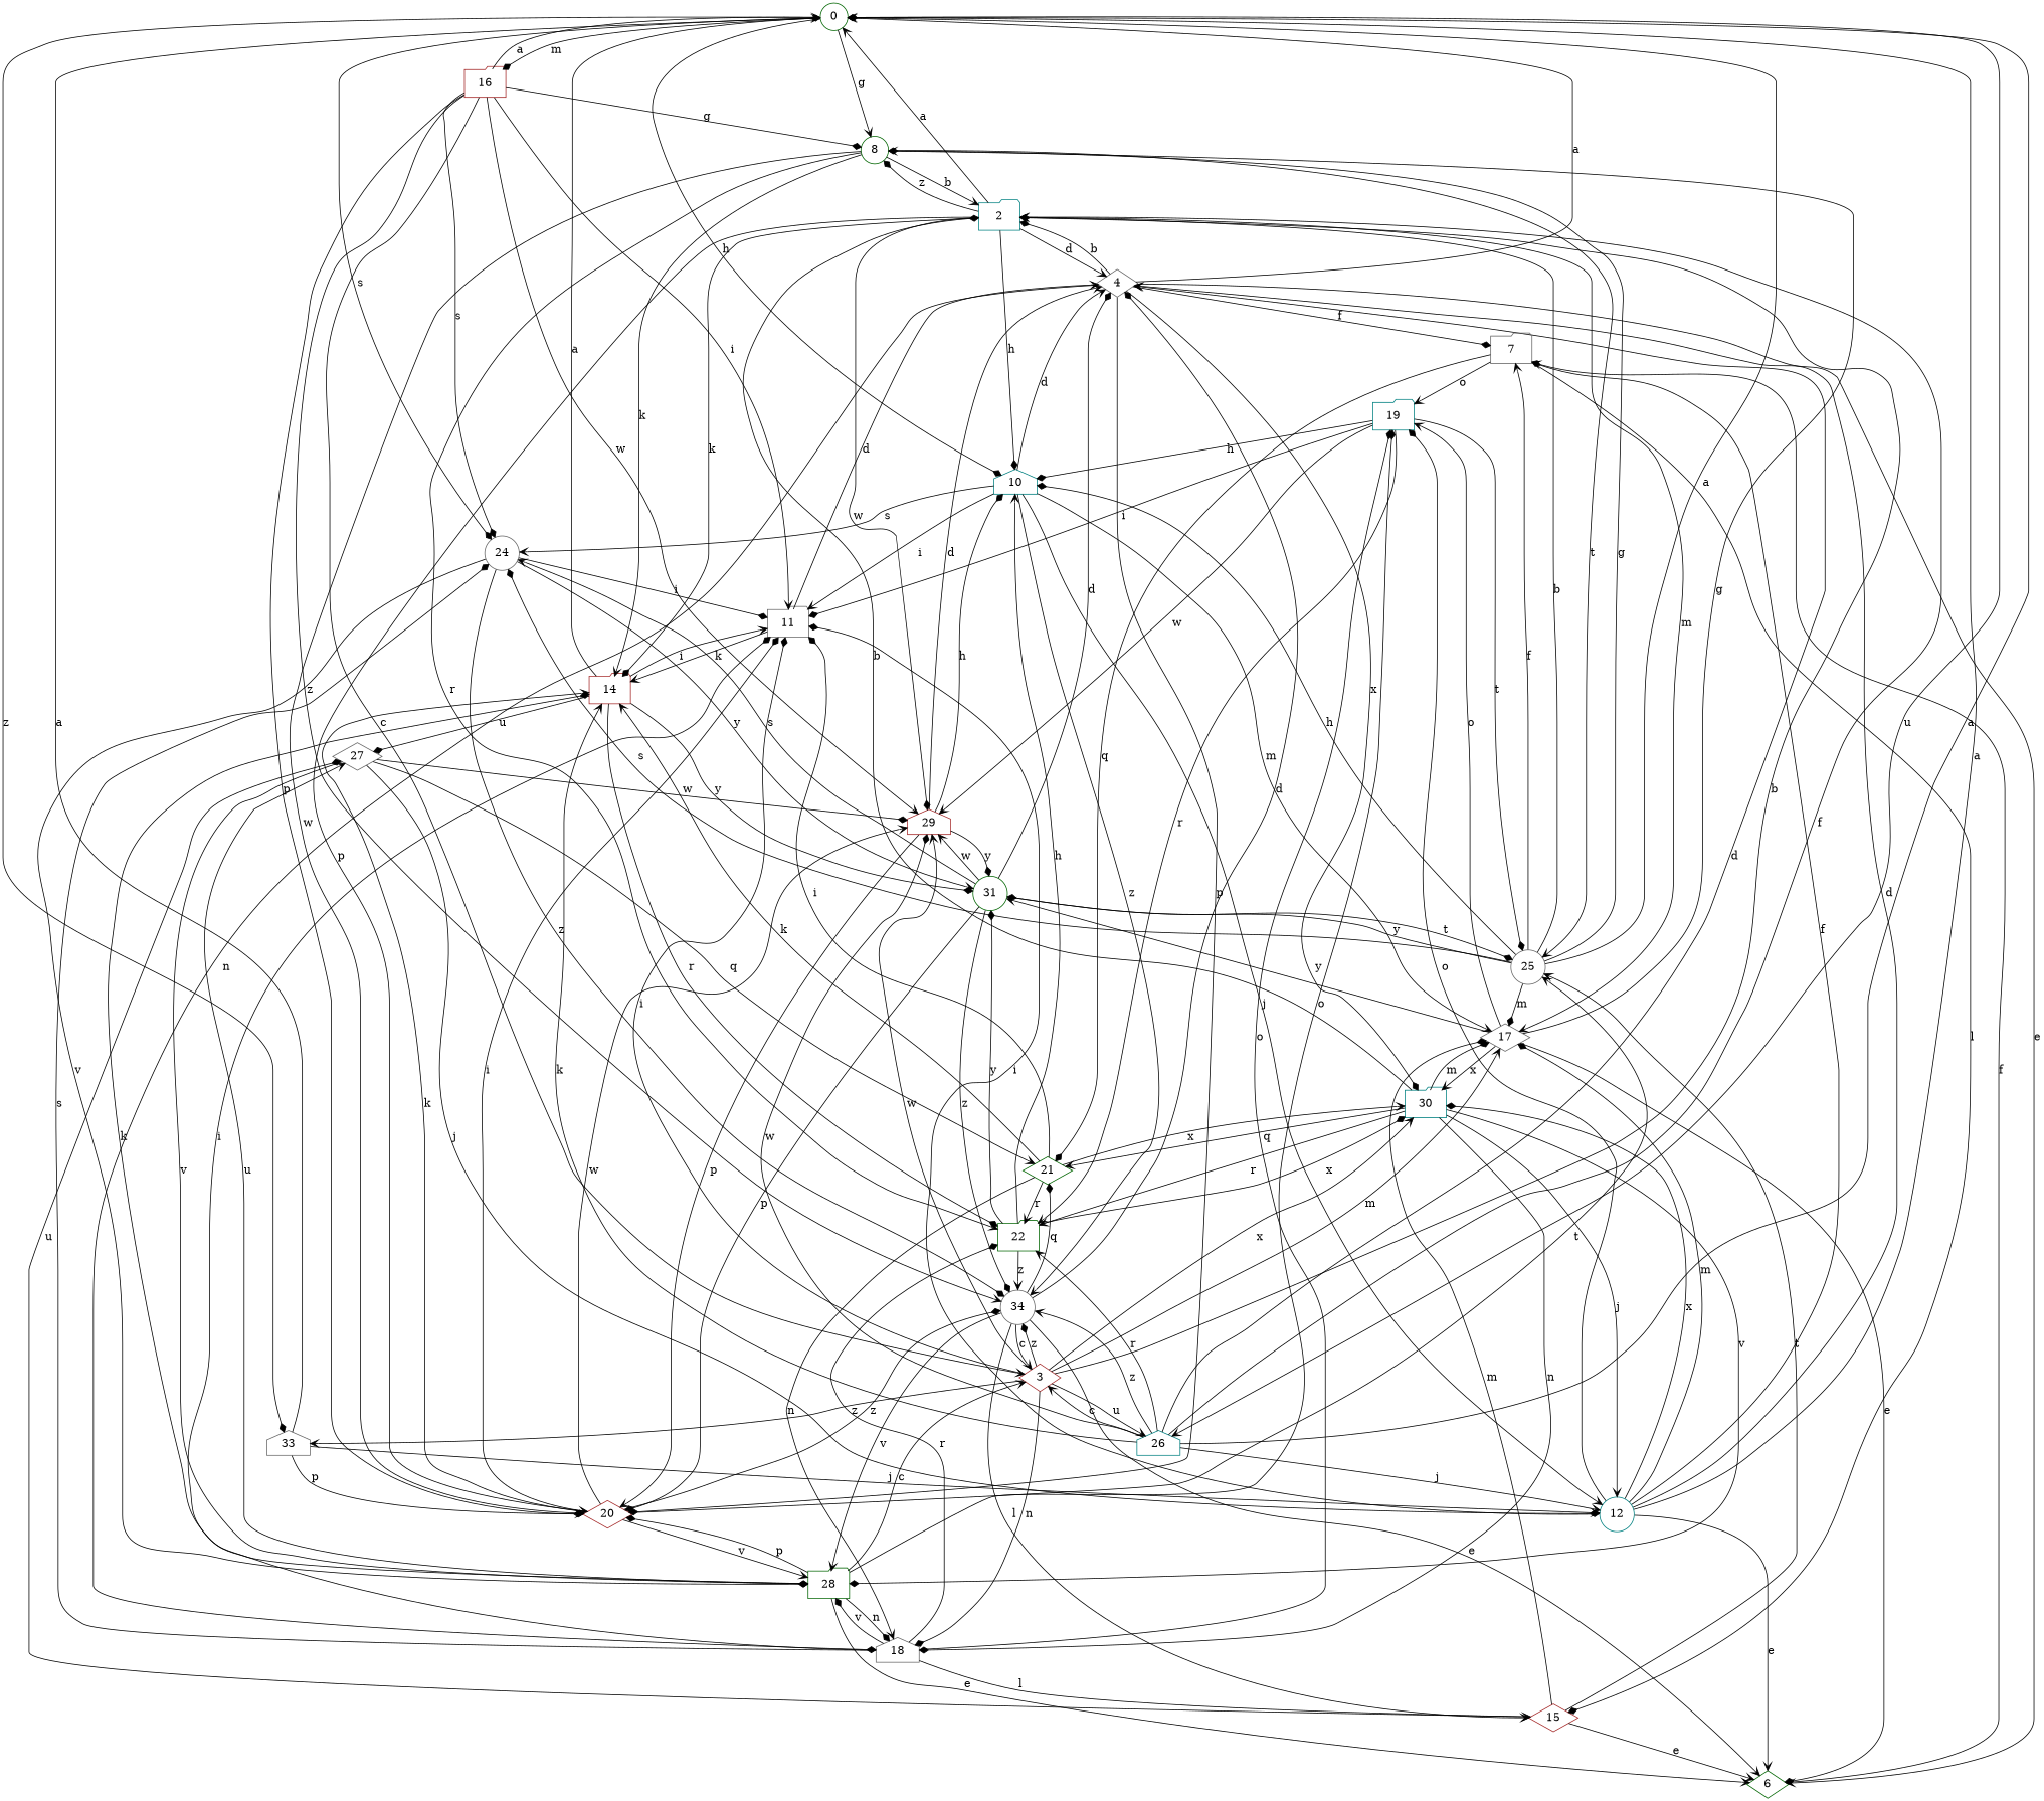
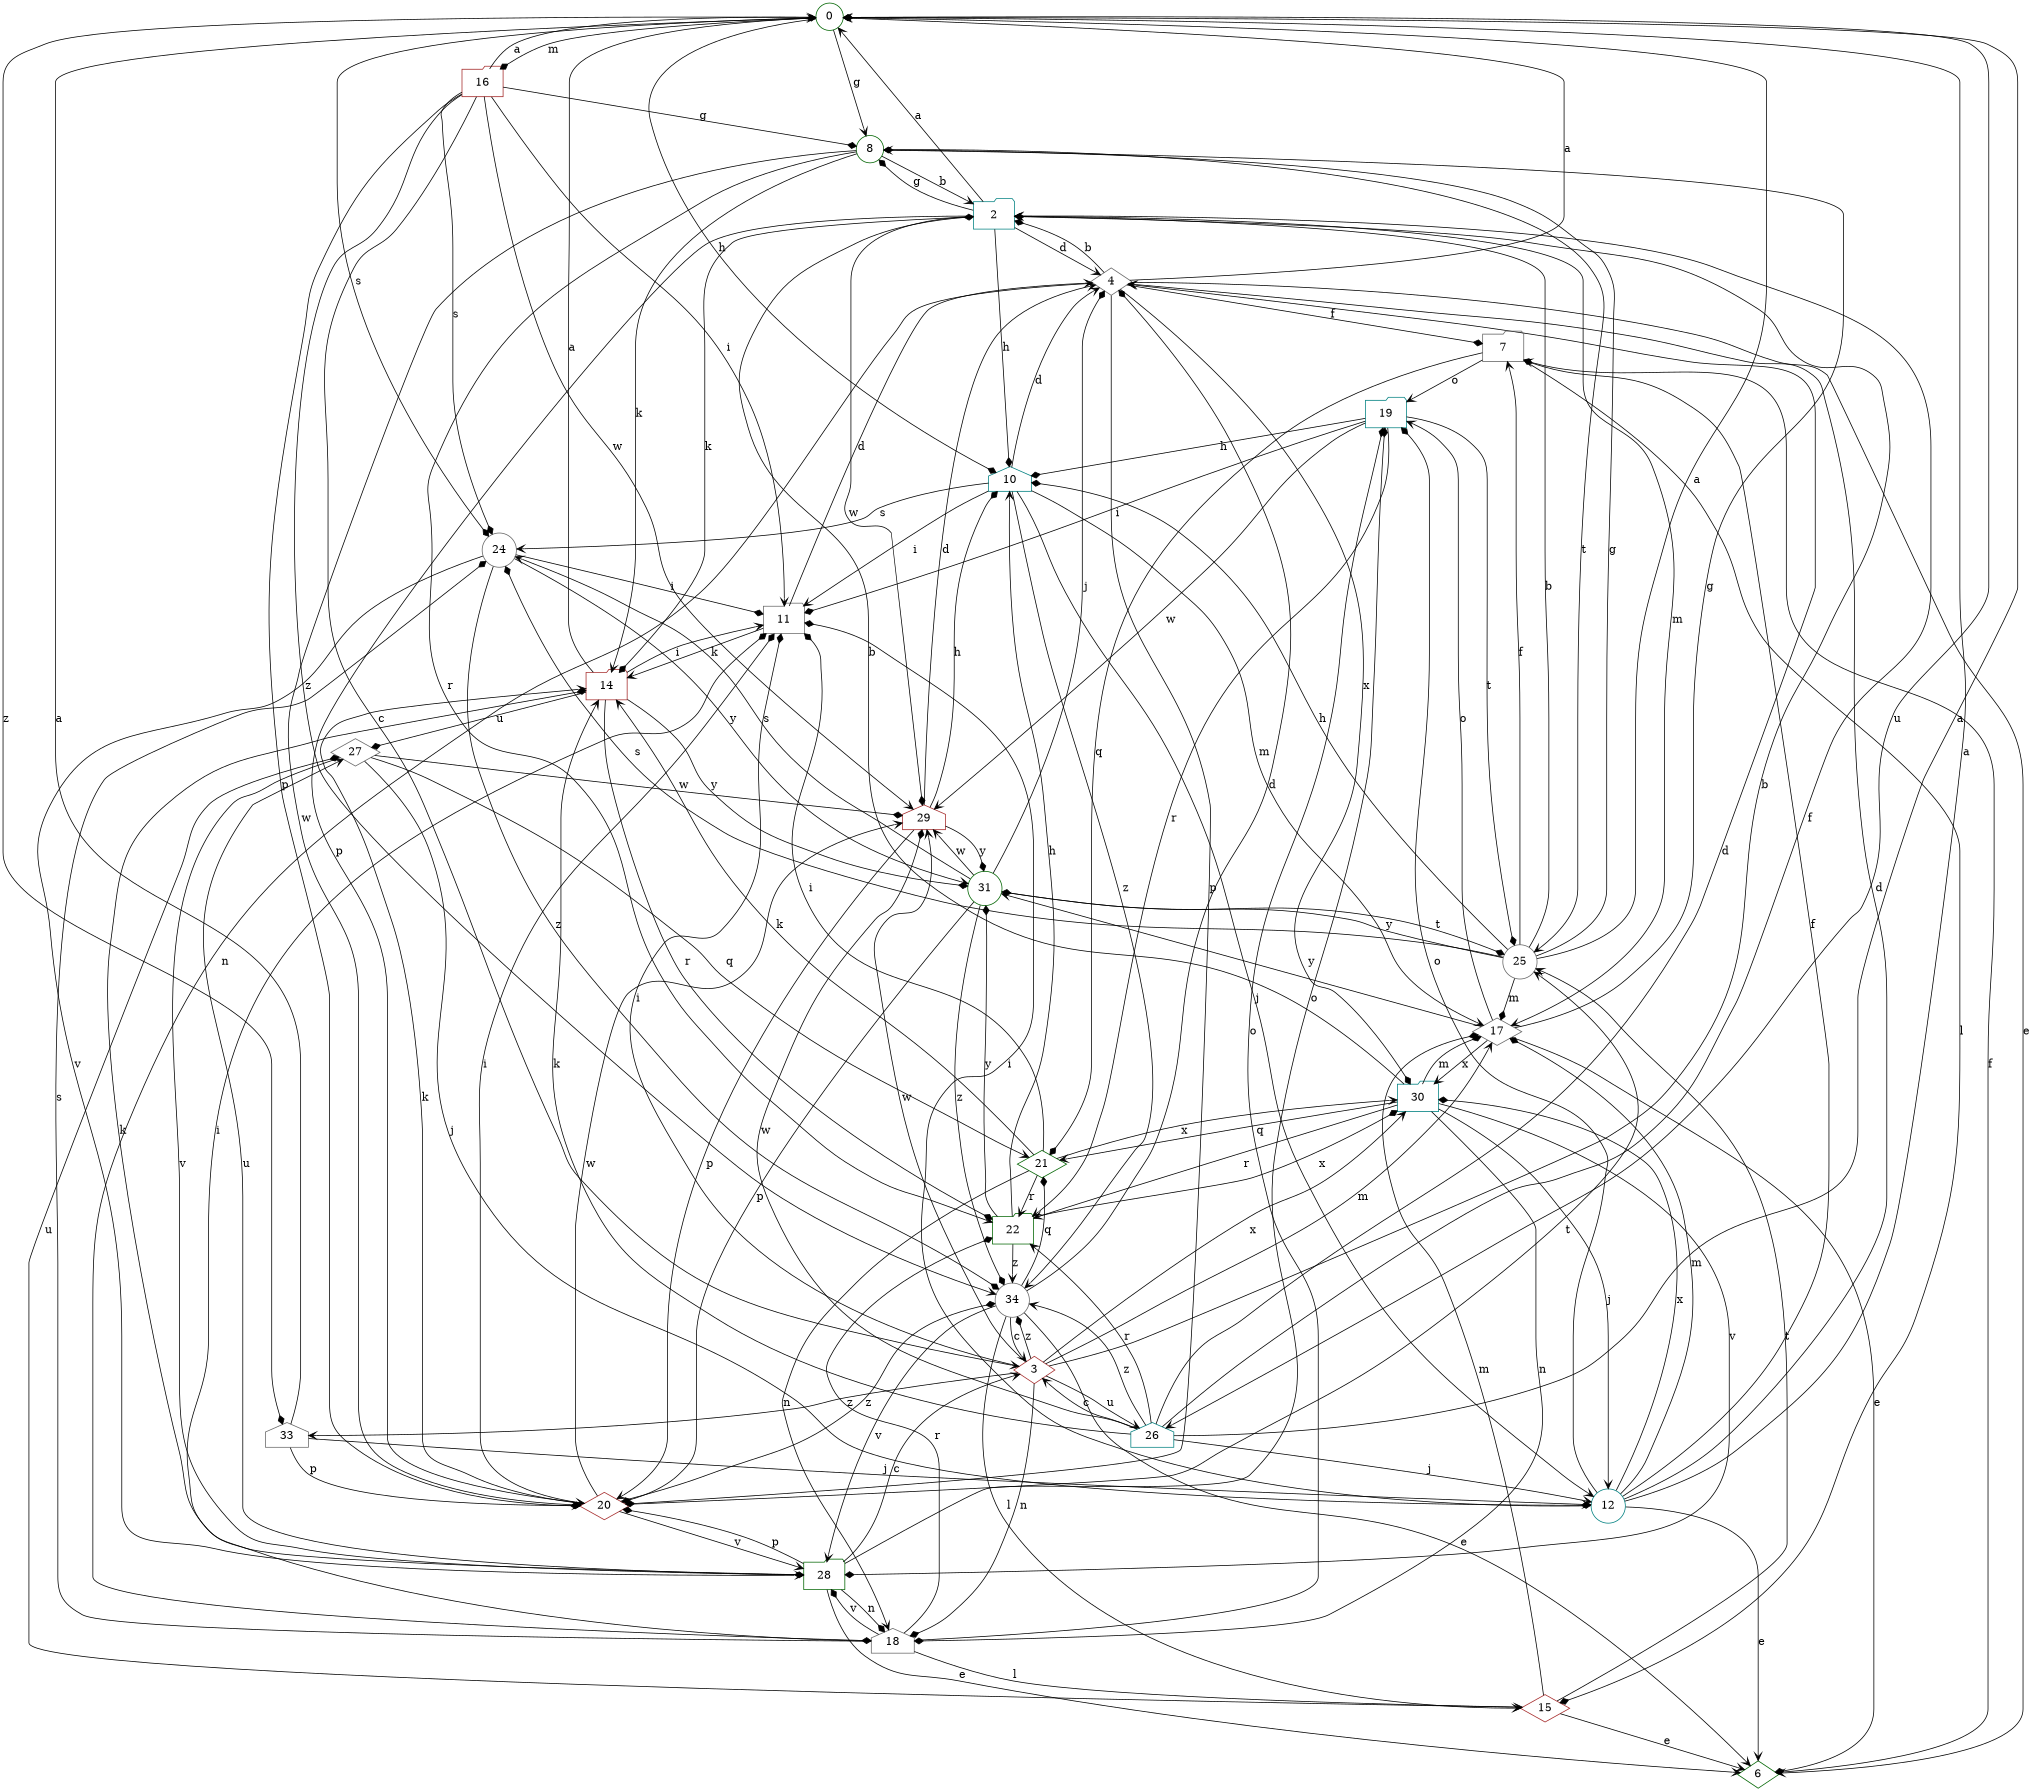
  strict digraph {
    node [color=gray40 shape=folder]
    edge [arrowhead=vee]
    0 [color=darkgreen shape=circle]
    8 [color=darkgreen shape=circle]
    10 [color=teal shape=house]
    16 [color=brown]
    24 [shape=circle]
    26 [color=teal shape=house]
    33 [shape=house]
    3 [color=brown shape=diamond]
    2 [color=teal]
    17 [shape=diamond]
    29 [color=brown shape=house]
    11
    18 [shape=house]
    30 [color=teal]
    34 [shape=circle]
    14 [color=brown]
    20 [color=brown shape=diamond]
    22 [color=darkgreen]
    25 [shape=circle]
    4 [shape=diamond]
    12 [color=teal shape=circle]
    31 [color=darkgreen shape=circle]
    28 [color=darkgreen]
    6 [color=darkgreen shape=diamond]
    7
    27 [shape=diamond]
    19 [color=teal]
    15 [color=brown shape=diamond]
    21 [color=darkgreen shape=diamond]
    0 -> 8 [label=g]
    0 -> 10 [arrowhead=diamond label=h]
    0 -> 16 [arrowhead=diamond label=m]
    0 -> 24 [arrowhead=diamond label=s]
    0 -> 26 [label=u]
    0 -> 33 [arrowhead=diamond label=z]
    8 -> 2 [label=b]
    8 -> 14 [label=k]
    8 -> 20 [arrowhead=diamond label=w]
    8 -> 22 [label=r]
    8 -> 25 [label=t]
    10 -> 24 [label=s]
    10 -> 17 [label=m]
    10 -> 11 [label=i]
    10 -> 34 [label=z]
    10 -> 4 [label=d]
    10 -> 12 [label=j]
    16 -> 0 [label=a]
    16 -> 8 [arrowhead=diamond label=g]
    16 -> 24 [arrowhead=diamond label=s]
    16 -> 3 [label=c]
    16 -> 29 [label=w]
    16 -> 11 [label=i]
    16 -> 34 [label=z]
    16 -> 20 [arrowhead=diamond label=p]
    24 -> 11 [arrowhead=diamond label=i]
    24 -> 34 [arrowhead=diamond label=z]
    24 -> 31 [label=y]
-   24 -> 28 [arrowhead=diamond label=v]
+   24 -> 28 [label=v]
    26 -> 0 [label=a]
    26 -> 3 [label=c]
    26 -> 2 [label=f]
    26 -> 29 [arrowhead=diamond label=w]
    26 -> 34 [label=z]
    26 -> 14 [label=k]
    26 -> 22 [label=r]
    26 -> 4 [label=d]
    26 -> 12 [label=j]
    33 -> 0 [arrowhead=diamond label=a]
    33 -> 20 [label=p]
    33 -> 12 [label=j]
    3 -> 26 [label=u]
    3 -> 33 [label=z]
    3 -> 2 [arrowhead=diamond label=b]
    3 -> 17 [label=m]
    3 -> 29 [label=w]
    3 -> 11 [arrowhead=diamond label=i]
    3 -> 18 [arrowhead=diamond label=n]
    3 -> 30 [label=x]
    3 -> 34 [arrowhead=diamond label=z]
    2 -> 0 [label=a]
-   2 -> 8 [arrowhead=diamond label=z]
+   2 -> 8 [arrowhead=diamond label=g]
    2 -> 10 [arrowhead=diamond label=h]
    2 -> 17 [label=m]
    2 -> 29 [arrowhead=diamond label=w]
    2 -> 14 [arrowhead=diamond label=k]
    2 -> 20 [label=p]
    2 -> 4 [label=d]
    17 -> 8 [label=g]
    17 -> 30 [label=x]
    17 -> 31 [label=y]
    17 -> 6 [arrowhead=diamond label=e]
    17 -> 19 [label=o]
    29 -> 10 [arrowhead=diamond label=h]
    29 -> 20 [label=p]
    29 -> 4 [label=d]
    29 -> 31 [arrowhead=diamond label=y]
    11 -> 14 [label=k]
    11 -> 4 [label=d]
    18 -> 24 [arrowhead=diamond label=s]
    18 -> 11 [arrowhead=diamond label=i]
    18 -> 22 [arrowhead=diamond label=r]
    18 -> 28 [arrowhead=diamond label=v]
    18 -> 19 [arrowhead=diamond label=o]
    18 -> 15 [label=l]
    30 -> 2 [arrowhead=diamond label=b]
    30 -> 17 [arrowhead=diamond label=m]
    30 -> 18 [arrowhead=diamond label=n]
    30 -> 22 [label=r]
    30 -> 12 [label=j]
    30 -> 28 [arrowhead=diamond label=v]
    30 -> 21 [label=q]
    34 -> 3 [label=c]
    34 -> 4 [arrowhead=diamond label=d]
    34 -> 28 [label=v]
    34 -> 6 [label=e]
    34 -> 15 [label=l]
    34 -> 21 [arrowhead=diamond label=q]
    14 -> 0 [label=a]
    14 -> 11 [label=i]
    14 -> 22 [arrowhead=diamond label=r]
    14 -> 31 [arrowhead=diamond label=y]
    14 -> 27 [arrowhead=diamond label=u]
    20 -> 29 [label=w]
    20 -> 11 [arrowhead=diamond label=i]
    20 -> 34 [arrowhead=diamond label=z]
    20 -> 14 [label=k]
    20 -> 25 [label=t]
    20 -> 28 [label=v]
    22 -> 10 [label=h]
    22 -> 30 [arrowhead=diamond label=x]
    22 -> 34 [label=z]
    22 -> 31 [arrowhead=diamond label=y]
    25 -> 0 [arrowhead=diamond label=a]
    25 -> 8 [arrowhead=diamond label=g]
    25 -> 10 [arrowhead=diamond label=h]
    25 -> 24 [arrowhead=diamond label=s]
    25 -> 2 [label=b]
    25 -> 17 [arrowhead=diamond label=m]
    25 -> 31 [arrowhead=diamond label=y]
    25 -> 7 [label=f]
    4 -> 0 [label=a]
    4 -> 2 [arrowhead=diamond label=b]
    4 -> 18 [arrowhead=diamond label=n]
    4 -> 30 [arrowhead=diamond label=x]
    4 -> 20 [arrowhead=diamond label=p]
    4 -> 6 [label=e]
    4 -> 7 [arrowhead=diamond label=f]
    12 -> 0 [arrowhead=diamond label=a]
    12 -> 17 [arrowhead=diamond label=m]
    12 -> 11 [arrowhead=diamond label=i]
    12 -> 30 [arrowhead=diamond label=x]
    12 -> 4 [label=d]
    12 -> 6 [label=e]
    12 -> 7 [arrowhead=diamond label=f]
    12 -> 19 [arrowhead=diamond label=o]
    31 -> 24 [label=s]
    31 -> 29 [label=w]
    31 -> 34 [arrowhead=diamond label=z]
    31 -> 20 [arrowhead=diamond label=p]
    31 -> 25 [arrowhead=diamond label=t]
-   31 -> 4 [arrowhead=diamond label=d]
+   31 -> 4 [arrowhead=diamond label=j]
    28 -> 3 [label=c]
    28 -> 18 [arrowhead=diamond label=n]
    28 -> 14 [arrowhead=diamond label=k]
    28 -> 20 [arrowhead=diamond label=p]
    28 -> 6 [label=e]
    28 -> 27 [label=u]
    28 -> 19 [arrowhead=diamond label=o]
    6 -> 7 [label=f]
    7 -> 19 [label=o]
    7 -> 15 [arrowhead=diamond label=l]
    7 -> 21 [arrowhead=diamond label=q]
    27 -> 29 [arrowhead=diamond label=w]
    27 -> 12 [arrowhead=diamond label=j]
    27 -> 28 [arrowhead=diamond label=v]
    27 -> 21 [label=q]
    19 -> 10 [arrowhead=diamond label=h]
    19 -> 29 [label=w]
    19 -> 11 [arrowhead=diamond label=i]
    19 -> 22 [label=r]
    19 -> 25 [arrowhead=diamond label=t]
    15 -> 17 [arrowhead=diamond label=m]
    15 -> 25 [label=t]
    15 -> 6 [label=e]
    15 -> 27 [arrowhead=diamond label=u]
    21 -> 11 [arrowhead=diamond label=i]
    21 -> 18 [label=n]
    21 -> 30 [label=x]
    21 -> 14 [label=k]
    21 -> 22 [label=r]
  }
